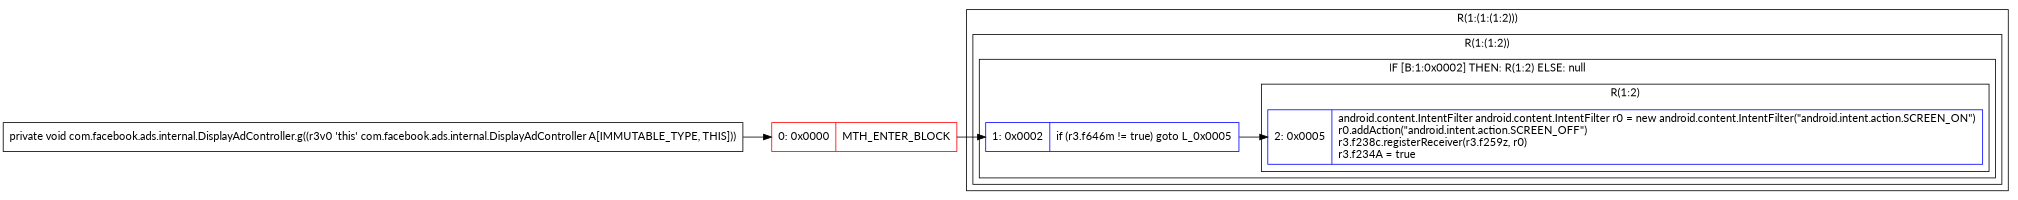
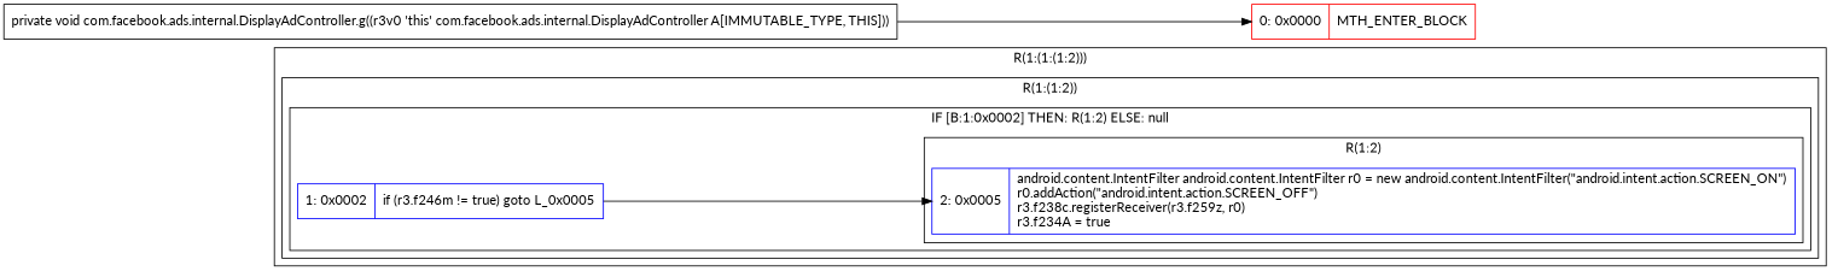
  digraph {
    fontname=Lato
    rankdir=LR
    node [color=blue fontname=Lato shape=record]
    edge [fontname=Lato]
    n1 [label="{2\:\ 0x0005|android.content.IntentFilter android.content.IntentFilter r0 = new android.content.IntentFilter(\"android.intent.action.SCREEN_ON\")\lr0.addAction(\"android.intent.action.SCREEN_OFF\")\lr3.f238c.registerReceiver(r3.f259z, r0)\lr3.f234A = true\l}"]
-   n2 [label="{1\:\ 0x0002|if (r3.f646m != true) goto L_0x0005\l}"]
+   n2 [label="{1\:\ 0x0002|if (r3.f246m != true) goto L_0x0005\l}"]
    n3 [color=red label="{0\:\ 0x0000|MTH_ENTER_BLOCK\l}"]
    n4 [label="{private void com.facebook.ads.internal.DisplayAdController.g((r3v0 'this' com.facebook.ads.internal.DisplayAdController A[IMMUTABLE_TYPE, THIS])) }" color=""]
    subgraph cluster_1 {
      label="R(1:(1:(1:2)))"
      subgraph cluster_2 {
        label="R(1:(1:2))"
        subgraph cluster_3 {
          label="IF [B:1:0x0002] THEN: R(1:2) ELSE: null"
          n2
          subgraph cluster_4 {
            label="R(1:2)"
            n1
          }
        }
      }
    }
    n2 -> n1
-   n3 -> n2
    n4 -> n3
  }
